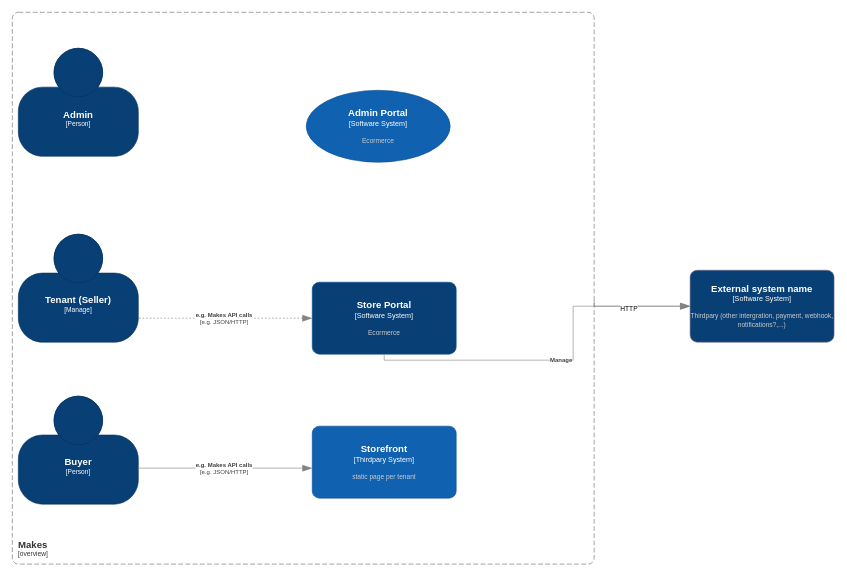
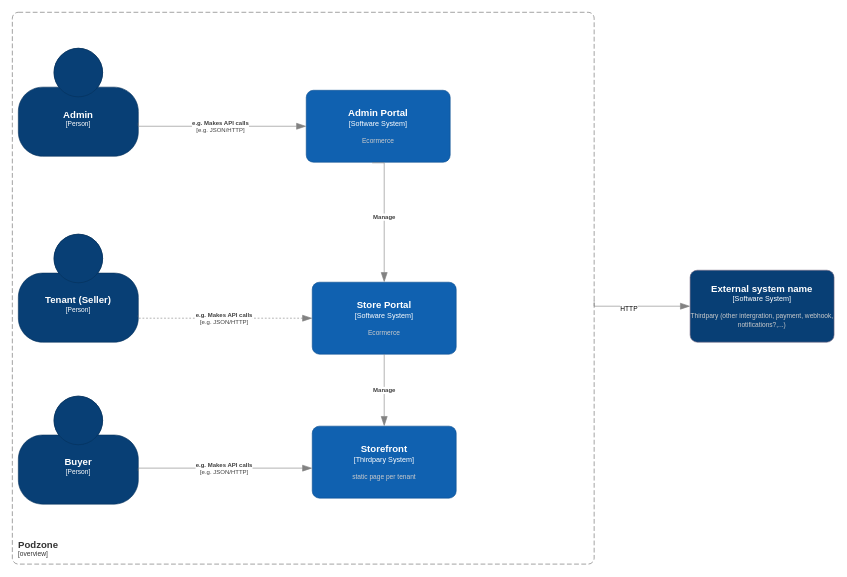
  <mxCell id="0" />
  <mxCell id="1" parent="0" />
  <mxCell id="2" value="&lt;font style=&quot;font-size: 16px&quot;&gt;&lt;b&gt;Admin&lt;/b&gt;&lt;/font&gt;&lt;div&gt;[Person]&lt;/div&gt;&lt;br&gt;&lt;div&gt;&lt;font style=&quot;font-size: 11px&quot;&gt;&lt;font color=&quot;#cccccc&quot;&gt;&lt;/font&gt;&lt;/div&gt;" style="html=1;fontSize=11;dashed=0;whiteSpace=wrap;fillColor=#083F75;strokeColor=#06315C;fontColor=#ffffff;shape=mxgraph.c4.person2;align=center;metaEdit=1;points=[[0.5,0,0],[1,0.5,0],[1,0.75,0],[0.75,1,0],[0.5,1,0],[0.25,1,0],[0,0.75,0],[0,0.5,0]];resizable=0;" parent="1" vertex="1"><mxGeometry x="30" y="80" width="200" height="180" as="geometry" /></mxCell>
  <mxCell id="3" value="&lt;font style=&quot;font-size: 16px&quot;&gt;&lt;b&gt;External system name&lt;/b&gt;&lt;/font&gt;&lt;div&gt;[Software System]&lt;/div&gt;&lt;br&gt;&lt;div&gt;&lt;font style=&quot;font-size: 11px&quot;&gt;&lt;font color=&quot;#cccccc&quot;&gt;Thirdpary (other intergration, payment, webhook, notifications?,...)&lt;/font&gt;&lt;/div&gt;" style="rounded=1;whiteSpace=wrap;html=1;labelBackgroundColor=none;fillColor=#083f75;fontColor=#ffffff;align=center;arcSize=10;strokeColor=#736782;metaEdit=1;resizable=0;points=[[0.25,0,0],[0.5,0,0],[0.75,0,0],[1,0.25,0],[1,0.5,0],[1,0.75,0],[0.75,1,0],[0.5,1,0],[0.25,1,0],[0,0.75,0],[0,0.5,0],[0,0.25,0]];" parent="1" vertex="1"><mxGeometry x="1150" y="450" width="240" height="120" as="geometry" /></mxCell>
- <mxCell id="4" value="&lt;font style=&quot;font-size: 16px&quot;&gt;&lt;b&gt;Tenant (Seller)&lt;/b&gt;&lt;/font&gt;&lt;div&gt;[Manage]&lt;/div&gt;&lt;br&gt;&lt;div&gt;&lt;font style=&quot;font-size: 11px&quot;&gt;&lt;font color=&quot;#cccccc&quot;&gt;&lt;/font&gt;&lt;/div&gt;" style="html=1;fontSize=11;dashed=0;whiteSpace=wrap;fillColor=#083F75;strokeColor=#06315C;fontColor=#ffffff;shape=mxgraph.c4.person2;align=center;metaEdit=1;points=[[0.5,0,0],[1,0.5,0],[1,0.75,0],[0.75,1,0],[0.5,1,0],[0.25,1,0],[0,0.75,0],[0,0.5,0]];resizable=0;" parent="1" vertex="1"><mxGeometry x="30" y="390" width="200" height="180" as="geometry" /></mxCell>
- <mxCell id="5" value="&lt;font style=&quot;font-size: 16px&quot;&gt;&lt;b&gt;Admin Portal&lt;/b&gt;&lt;/font&gt;&lt;div&gt;[Software System]&lt;/div&gt;&lt;br&gt;&lt;div&gt;&lt;font style=&quot;font-size: 11px&quot;&gt;&lt;font color=&quot;#cccccc&quot;&gt;Ecormerce&lt;/font&gt;&lt;/div&gt;" style="ellipse;whiteSpace=wrap;html=1;labelBackgroundColor=none;fillColor=#1061B0;fontColor=#ffffff;align=center;arcSize=10;strokeColor=#0D5091;metaEdit=1;resizable=0;points=[[0.25,0,0],[0.5,0,0],[0.75,0,0],[1,0.25,0],[1,0.5,0],[1,0.75,0],[0.75,1,0],[0.5,1,0],[0.25,1,0],[0,0.75,0],[0,0.5,0],[0,0.25,0]];" parent="1" vertex="1"><mxGeometry x="510" y="150" width="240" height="120" as="geometry" /></mxCell>
+ <mxCell id="4" value="&lt;font style=&quot;font-size: 16px&quot;&gt;&lt;b&gt;Tenant (Seller)&lt;/b&gt;&lt;/font&gt;&lt;div&gt;[Person]&lt;/div&gt;&lt;br&gt;&lt;div&gt;&lt;font style=&quot;font-size: 11px&quot;&gt;&lt;font color=&quot;#cccccc&quot;&gt;&lt;/font&gt;&lt;/div&gt;" style="html=1;fontSize=11;dashed=0;whiteSpace=wrap;fillColor=#083F75;strokeColor=#06315C;fontColor=#ffffff;shape=mxgraph.c4.person2;align=center;metaEdit=1;points=[[0.5,0,0],[1,0.5,0],[1,0.75,0],[0.75,1,0],[0.5,1,0],[0.25,1,0],[0,0.75,0],[0,0.5,0]];resizable=0;" parent="1" vertex="1"><mxGeometry x="30" y="390" width="200" height="180" as="geometry" /></mxCell>
+ <mxCell id="5" value="&lt;font style=&quot;font-size: 16px&quot;&gt;&lt;b&gt;Admin Portal&lt;/b&gt;&lt;/font&gt;&lt;div&gt;[Software System]&lt;/div&gt;&lt;br&gt;&lt;div&gt;&lt;font style=&quot;font-size: 11px&quot;&gt;&lt;font color=&quot;#cccccc&quot;&gt;Ecormerce&lt;/font&gt;&lt;/div&gt;" style="rounded=1;whiteSpace=wrap;html=1;labelBackgroundColor=none;fillColor=#1061B0;fontColor=#ffffff;align=center;arcSize=10;strokeColor=#0D5091;metaEdit=1;resizable=0;points=[[0.25,0,0],[0.5,0,0],[0.75,0,0],[1,0.25,0],[1,0.5,0],[1,0.75,0],[0.75,1,0],[0.5,1,0],[0.25,1,0],[0,0.75,0],[0,0.5,0],[0,0.25,0]];" parent="1" vertex="1"><mxGeometry x="510" y="150" width="240" height="120" as="geometry" /></mxCell>
+ <mxCell id="6" value="&lt;div style=&quot;text-align: left&quot;&gt;&lt;div style=&quot;text-align: center&quot;&gt;&lt;b&gt;e.g. Makes API calls&lt;/b&gt;&lt;/div&gt;&lt;div style=&quot;text-align: center&quot;&gt;[e.g. JSON/HTTP]&lt;/div&gt;&lt;/div&gt;" style="endArrow=blockThin;html=1;fontSize=10;fontColor=#404040;strokeWidth=1;endFill=1;strokeColor=#828282;elbow=vertical;metaEdit=1;endSize=14;startSize=14;jumpStyle=arc;jumpSize=16;rounded=0;edgeStyle=orthogonalEdgeStyle;entryX=0;entryY=0.5;entryDx=0;entryDy=0;entryPerimeter=0;exitX=1;exitY=0.689;exitDx=0;exitDy=0;exitPerimeter=0;" parent="1" source="2" target="5" edge="1"><mxGeometry width="240" relative="1" as="geometry"><mxPoint x="200" y="400" as="sourcePoint" /><mxPoint x="440" y="400" as="targetPoint" /><Array as="points"><mxPoint x="230" y="210" /></Array></mxGeometry></mxCell>
  <mxCell id="7" value="&lt;font style=&quot;font-size: 16px&quot;&gt;&lt;b&gt;Storefront&lt;/b&gt;&lt;/font&gt;&lt;div&gt;[Thirdpary System]&lt;/div&gt;&lt;br&gt;&lt;div&gt;&lt;font style=&quot;font-size: 11px&quot;&gt;&lt;font color=&quot;#cccccc&quot;&gt;static page per tenant&lt;/font&gt;&lt;/div&gt;" style="rounded=1;whiteSpace=wrap;html=1;labelBackgroundColor=none;fillColor=#1061B0;fontColor=#ffffff;align=center;arcSize=10;strokeColor=#0D5091;metaEdit=1;resizable=0;points=[[0.25,0,0],[0.5,0,0],[0.75,0,0],[1,0.25,0],[1,0.5,0],[1,0.75,0],[0.75,1,0],[0.5,1,0],[0.25,1,0],[0,0.75,0],[0,0.5,0],[0,0.25,0]];" parent="1" vertex="1"><mxGeometry x="520" y="710" width="240" height="120" as="geometry" /></mxCell>
  <mxCell id="8" value="&lt;div style=&quot;text-align: left&quot;&gt;&lt;div style=&quot;text-align: center&quot;&gt;&lt;b&gt;e.g. Makes API calls&lt;/b&gt;&lt;/div&gt;&lt;div style=&quot;text-align: center&quot;&gt;[e.g. JSON/HTTP]&lt;/div&gt;&lt;/div&gt;" style="endArrow=blockThin;html=1;fontSize=10;fontColor=#404040;strokeWidth=1;endFill=1;strokeColor=#828282;elbow=vertical;metaEdit=1;endSize=14;startSize=14;jumpStyle=arc;jumpSize=16;rounded=0;edgeStyle=orthogonalEdgeStyle;entryX=0;entryY=0.5;entryDx=0;entryDy=0;entryPerimeter=0;exitX=1;exitY=0.75;exitDx=0;exitDy=0;exitPerimeter=0;dashed=1;" parent="1" source="4" target="11" edge="1"><mxGeometry width="240" relative="1" as="geometry"><mxPoint x="250" y="224" as="sourcePoint" /><mxPoint x="610" y="410" as="targetPoint" /><Array as="points"><mxPoint x="230" y="530" /></Array></mxGeometry></mxCell>
  <mxCell id="9" value="&lt;font style=&quot;font-size: 16px&quot;&gt;&lt;b&gt;Buyer&lt;/b&gt;&lt;/font&gt;&lt;div&gt;[Person]&lt;/div&gt;&lt;br&gt;&lt;div&gt;&lt;font style=&quot;font-size: 11px&quot;&gt;&lt;font color=&quot;#cccccc&quot;&gt;&lt;/font&gt;&lt;/div&gt;" style="html=1;fontSize=11;dashed=0;whiteSpace=wrap;fillColor=#083F75;strokeColor=#06315C;fontColor=#ffffff;shape=mxgraph.c4.person2;align=center;metaEdit=1;points=[[0.5,0,0],[1,0.5,0],[1,0.75,0],[0.75,1,0],[0.5,1,0],[0.25,1,0],[0,0.75,0],[0,0.5,0]];resizable=0;" parent="1" vertex="1"><mxGeometry x="30" y="660" width="200" height="180" as="geometry" /></mxCell>
  <mxCell id="10" value="&lt;div style=&quot;text-align: left&quot;&gt;&lt;div style=&quot;text-align: center&quot;&gt;&lt;b&gt;e.g. Makes API calls&lt;/b&gt;&lt;/div&gt;&lt;div style=&quot;text-align: center&quot;&gt;[e.g. JSON/HTTP]&lt;/div&gt;&lt;/div&gt;" style="endArrow=blockThin;html=1;fontSize=10;fontColor=#404040;strokeWidth=1;endFill=1;strokeColor=#828282;elbow=vertical;metaEdit=1;endSize=14;startSize=14;jumpStyle=arc;jumpSize=16;rounded=0;edgeStyle=orthogonalEdgeStyle;" parent="1" target="7" edge="1"><mxGeometry width="240" relative="1" as="geometry"><mxPoint x="230" y="785" as="sourcePoint" /><mxPoint x="500.96" y="794.04" as="targetPoint" /><Array as="points"><mxPoint x="230" y="780" /></Array></mxGeometry></mxCell>
- <mxCell id="11" value="&lt;font style=&quot;font-size: 16px&quot;&gt;&lt;b&gt;Store Portal&lt;/b&gt;&lt;/font&gt;&lt;div&gt;[Software System]&lt;/div&gt;&lt;br&gt;&lt;div&gt;&lt;font style=&quot;font-size: 11px&quot;&gt;&lt;font color=&quot;#cccccc&quot;&gt;Ecormerce&lt;/font&gt;&lt;/div&gt;" style="rounded=1;whiteSpace=wrap;html=1;labelBackgroundColor=none;fillColor=#083f75;fontColor=#ffffff;align=center;arcSize=10;strokeColor=#0D5091;metaEdit=1;resizable=0;points=[[0.25,0,0],[0.5,0,0],[0.75,0,0],[1,0.25,0],[1,0.5,0],[1,0.75,0],[0.75,1,0],[0.5,1,0],[0.25,1,0],[0,0.75,0],[0,0.5,0],[0,0.25,0]];" parent="1" vertex="1"><mxGeometry x="520" y="470" width="240" height="120" as="geometry" /></mxCell>
- <mxCell id="12" value="&lt;div style=&quot;text-align: left&quot;&gt;&lt;div style=&quot;text-align: center&quot;&gt;&lt;b&gt;Manage&lt;/b&gt;&lt;/div&gt;" style="endArrow=blockThin;html=1;fontSize=10;fontColor=#404040;strokeWidth=1;endFill=1;strokeColor=#828282;elbow=vertical;metaEdit=1;endSize=14;startSize=14;jumpStyle=arc;jumpSize=16;rounded=0;edgeStyle=orthogonalEdgeStyle;exitX=0.5;exitY=1;exitDx=0;exitDy=0;exitPerimeter=0;" parent="1" source="11" target="3" edge="1"><mxGeometry width="240" relative="1" as="geometry"><mxPoint x="460" y="650" as="sourcePoint" /><mxPoint x="700" y="650" as="targetPoint" /></mxGeometry></mxCell>
+ <mxCell id="11" value="&lt;font style=&quot;font-size: 16px&quot;&gt;&lt;b&gt;Store Portal&lt;/b&gt;&lt;/font&gt;&lt;div&gt;[Software System]&lt;/div&gt;&lt;br&gt;&lt;div&gt;&lt;font style=&quot;font-size: 11px&quot;&gt;&lt;font color=&quot;#cccccc&quot;&gt;Ecormerce&lt;/font&gt;&lt;/div&gt;" style="rounded=1;whiteSpace=wrap;html=1;labelBackgroundColor=none;fillColor=#1061B0;fontColor=#ffffff;align=center;arcSize=10;strokeColor=#0D5091;metaEdit=1;resizable=0;points=[[0.25,0,0],[0.5,0,0],[0.75,0,0],[1,0.25,0],[1,0.5,0],[1,0.75,0],[0.75,1,0],[0.5,1,0],[0.25,1,0],[0,0.75,0],[0,0.5,0],[0,0.25,0]];" parent="1" vertex="1"><mxGeometry x="520" y="470" width="240" height="120" as="geometry" /></mxCell>
+ <mxCell id="12" value="&lt;div style=&quot;text-align: left&quot;&gt;&lt;div style=&quot;text-align: center&quot;&gt;&lt;b&gt;Manage&lt;/b&gt;&lt;/div&gt;" style="endArrow=blockThin;html=1;fontSize=10;fontColor=#404040;strokeWidth=1;endFill=1;strokeColor=#828282;elbow=vertical;metaEdit=1;endSize=14;startSize=14;jumpStyle=arc;jumpSize=16;rounded=0;edgeStyle=orthogonalEdgeStyle;exitX=0.5;exitY=1;exitDx=0;exitDy=0;exitPerimeter=0;" parent="1" source="11" target="7" edge="1"><mxGeometry width="240" relative="1" as="geometry"><mxPoint x="460" y="650" as="sourcePoint" /><mxPoint x="700" y="650" as="targetPoint" /></mxGeometry></mxCell>
+ <mxCell id="13" value="&lt;div style=&quot;text-align: left&quot;&gt;&lt;div style=&quot;text-align: center&quot;&gt;&lt;b&gt;Manage&lt;/b&gt;&lt;/div&gt;" style="endArrow=blockThin;html=1;fontSize=10;fontColor=#404040;strokeWidth=1;endFill=1;strokeColor=#828282;elbow=vertical;metaEdit=1;endSize=14;startSize=14;jumpStyle=arc;jumpSize=16;rounded=0;edgeStyle=orthogonalEdgeStyle;exitX=0.458;exitY=1.008;exitDx=0;exitDy=0;exitPerimeter=0;entryX=0.5;entryY=0;entryDx=0;entryDy=0;entryPerimeter=0;" parent="1" source="5" target="11" edge="1"><mxGeometry x="0.004" width="240" relative="1" as="geometry"><mxPoint x="650" y="600" as="sourcePoint" /><mxPoint x="640" y="720" as="targetPoint" /><Array as="points"><mxPoint x="640" y="271" /></Array><mxPoint as="offset" /></mxGeometry></mxCell>
  <mxCell id="14" value="" style="endArrow=blockThin;html=1;fontSize=10;fontColor=#404040;strokeWidth=1;endFill=1;strokeColor=#828282;elbow=vertical;metaEdit=1;endSize=14;startSize=14;jumpStyle=arc;jumpSize=16;rounded=0;edgeStyle=orthogonalEdgeStyle;" parent="1" target="3" edge="1"><mxGeometry width="240" relative="1" as="geometry"><mxPoint x="990" y="500" as="sourcePoint" /><mxPoint x="1060" y="511" as="targetPoint" /><Array as="points"><mxPoint x="990" y="510" /></Array></mxGeometry></mxCell>
  <mxCell id="15" value="HTTP" style="edgeLabel;html=1;align=center;verticalAlign=middle;resizable=0;points=[];" parent="14" vertex="1" connectable="0"><mxGeometry x="-0.216" y="-3" relative="1" as="geometry"><mxPoint as="offset" /></mxGeometry></mxCell>
- <mxCell id="16" value="&lt;font style=&quot;font-size: 16px&quot;&gt;&lt;b&gt;&lt;div style=&quot;text-align: left&quot;&gt;Makes&lt;/div&gt;&lt;/b&gt;&lt;/font&gt;&lt;div style=&quot;text-align: left&quot;&gt;[overview]&lt;/div&gt;" style="rounded=1;fontSize=11;whiteSpace=wrap;html=1;dashed=1;arcSize=20;fillColor=none;strokeColor=#666666;fontColor=#333333;labelBackgroundColor=none;align=left;verticalAlign=bottom;labelBorderColor=none;spacingTop=0;spacing=10;dashPattern=8 4;metaEdit=1;rotatable=0;perimeter=rectanglePerimeter;noLabel=0;labelPadding=0;allowArrows=0;connectable=0;expand=0;recursiveResize=0;editable=1;pointerEvents=0;absoluteArcSize=1;points=[[0.25,0,0],[0.5,0,0],[0.75,0,0],[1,0.25,0],[1,0.5,0],[1,0.75,0],[0.75,1,0],[0.5,1,0],[0.25,1,0],[0,0.75,0],[0,0.5,0],[0,0.25,0]];" parent="1" vertex="1"><mxGeometry x="20" y="20" width="970" height="920" as="geometry" /></mxCell>
+ <mxCell id="16" value="&lt;font style=&quot;font-size: 16px&quot;&gt;&lt;b&gt;&lt;div style=&quot;text-align: left&quot;&gt;Podzone&lt;/div&gt;&lt;/b&gt;&lt;/font&gt;&lt;div style=&quot;text-align: left&quot;&gt;[overview]&lt;/div&gt;" style="rounded=1;fontSize=11;whiteSpace=wrap;html=1;dashed=1;arcSize=20;fillColor=none;strokeColor=#666666;fontColor=#333333;labelBackgroundColor=none;align=left;verticalAlign=bottom;labelBorderColor=none;spacingTop=0;spacing=10;dashPattern=8 4;metaEdit=1;rotatable=0;perimeter=rectanglePerimeter;noLabel=0;labelPadding=0;allowArrows=0;connectable=0;expand=0;recursiveResize=0;editable=1;pointerEvents=0;absoluteArcSize=1;points=[[0.25,0,0],[0.5,0,0],[0.75,0,0],[1,0.25,0],[1,0.5,0],[1,0.75,0],[0.75,1,0],[0.5,1,0],[0.25,1,0],[0,0.75,0],[0,0.5,0],[0,0.25,0]];" parent="1" vertex="1"><mxGeometry x="20" y="20" width="970" height="920" as="geometry" /></mxCell>
